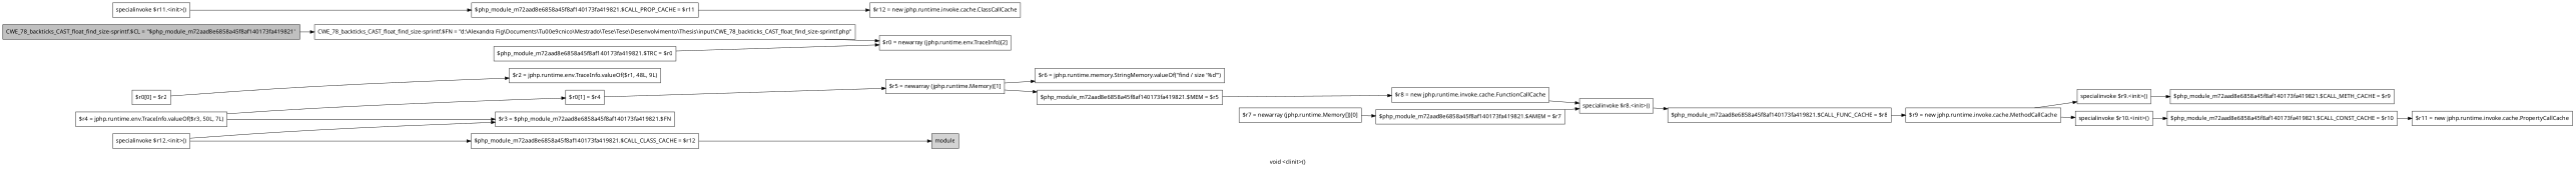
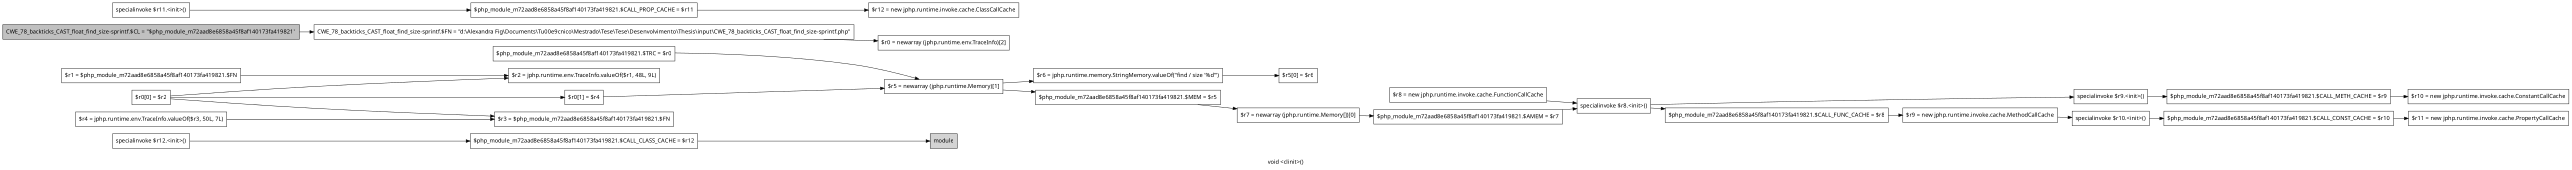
  digraph {
    fontname="Noto Sans"
    label="void <clinit>()"
    rankdir=LR
    node [fontname="Noto Sans" shape=box]
    edge [fontname="Noto Sans"]
    n1 [fillcolor=gray label="CWE_78_backticks_CAST_float_find_size-sprintf.$CL = \"$php_module_m72aad8e6858a45f8af140173fa419821\"" style=filled]
    n2 [label="CWE_78_backticks_CAST_float_find_size-sprintf.$FN = \"d:\\Alexandra Fig\\Documents\\T\u00e9cnico\\Mestrado\\Tese\\Tese\\Desenvolvimento\\Thesis\\input\\CWE_78_backticks_CAST_float_find_size-sprintf.php\""]
    n3 [label="$r0 = newarray (jphp.runtime.env.TraceInfo)[2]"]
+   n4 [label="$r1 = $php_module_m72aad8e6858a45f8af140173fa419821.$FN"]
    n5 [label="$r2 = jphp.runtime.env.TraceInfo.valueOf($r1, 48L, 9L)"]
    n6 [label="$r0[0] = $r2"]
    n7 [label="$r3 = $php_module_m72aad8e6858a45f8af140173fa419821.$FN"]
    n8 [label="$r4 = jphp.runtime.env.TraceInfo.valueOf($r3, 50L, 7L)"]
    n9 [label="$r0[1] = $r4"]
    n10 [label="$r5 = newarray (jphp.runtime.Memory)[1]"]
    n11 [label="$php_module_m72aad8e6858a45f8af140173fa419821.$TRC = $r0"]
    n12 [label="$r6 = jphp.runtime.memory.StringMemory.valueOf(\"find / size \'%d\'\")"]
    n13 [label="$php_module_m72aad8e6858a45f8af140173fa419821.$MEM = $r5"]
+   n14 [label="$r5[0] = $r6"]
    n15 [label="$r7 = newarray (jphp.runtime.Memory[])[0]"]
    n16 [label="$php_module_m72aad8e6858a45f8af140173fa419821.$AMEM = $r7"]
    n17 [label="specialinvoke $r8.<init>()"]
    n18 [label="$r8 = new jphp.runtime.invoke.cache.FunctionCallCache"]
    n19 [label="$php_module_m72aad8e6858a45f8af140173fa419821.$CALL_FUNC_CACHE = $r8"]
    n20 [label="$r9 = new jphp.runtime.invoke.cache.MethodCallCache"]
    n21 [label="specialinvoke $r9.<init>()"]
    n22 [label="specialinvoke $r10.<init>()"]
    n23 [label="$php_module_m72aad8e6858a45f8af140173fa419821.$CALL_METH_CACHE = $r9"]
+   n24 [label="$r10 = new jphp.runtime.invoke.cache.ConstantCallCache"]
    n25 [label="$php_module_m72aad8e6858a45f8af140173fa419821.$CALL_CONST_CACHE = $r10"]
    n26 [label="$r11 = new jphp.runtime.invoke.cache.PropertyCallCache"]
    n27 [label="specialinvoke $r11.<init>()"]
    n28 [label="$php_module_m72aad8e6858a45f8af140173fa419821.$CALL_PROP_CACHE = $r11"]
    n29 [label="$r12 = new jphp.runtime.invoke.cache.ClassCallCache"]
    n30 [label="specialinvoke $r12.<init>()"]
    n31 [label="$php_module_m72aad8e6858a45f8af140173fa419821.$CALL_CLASS_CACHE = $r12"]
    n32 [fillcolor=lightgray label=module style=filled]
    n1 -> n2
    n2 -> n3
+   n4 -> n5
    n6 -> n5
-   n30 -> n7
+   n6 -> n7
    n8 -> n7
-   n8 -> n9
+   n6 -> n9
    n9 -> n10
    n10 -> n12
    n10 -> n13
-   n11 -> n3
-   n13 -> n18
+   n11 -> n10
+   n12 -> n14
+   n13 -> n15
    n15 -> n16
    n16 -> n17
    n17 -> n19
    n18 -> n17
    n19 -> n20
-   n20 -> n21
+   n17 -> n21
    n20 -> n22
    n21 -> n23
    n22 -> n25
+   n23 -> n24
    n25 -> n26
    n27 -> n28
    n28 -> n29
    n30 -> n31
    n31 -> n32
  }
